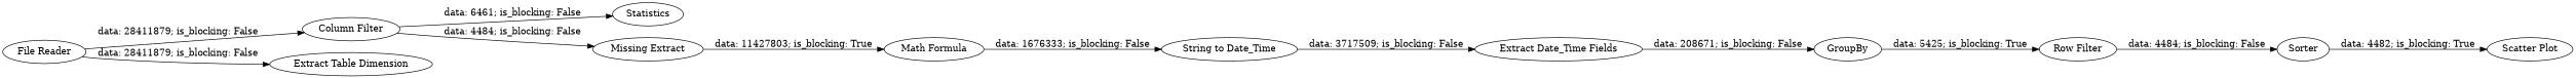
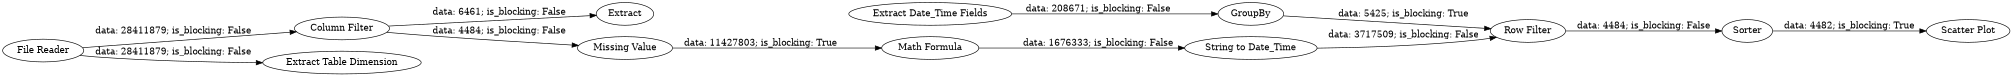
  digraph {
    rankdir=LR
    n1 [label="Row Filter"]
    n2 [label=Sorter]
    n3 [label="Scatter Plot"]
    n4 [label="Column Filter"]
-   n5 [label=Statistics]
-   n6 [label="Missing Extract"]
+   n5 [label=Extract]
+   n6 [label="Missing Value"]
    n7 [label="Math Formula"]
    n8 [label=GroupBy]
    n9 [label="File Reader"]
    n10 [label="Extract Table Dimension"]
    n11 [label="String to Date_Time"]
    n12 [label="Extract Date_Time Fields"]
    n1 -> n2 [label="data: 4484; is_blocking: False"]
    n2 -> n3 [label="data: 4482; is_blocking: True"]
    n4 -> n5 [label="data: 6461; is_blocking: False"]
    n4 -> n6 [label="data: 4484; is_blocking: False"]
    n6 -> n7 [label="data: 11427803; is_blocking: True"]
    n7 -> n11 [label="data: 1676333; is_blocking: False"]
    n8 -> n1 [label="data: 5425; is_blocking: True"]
    n9 -> n4 [label="data: 28411879; is_blocking: False"]
    n9 -> n10 [label="data: 28411879; is_blocking: False"]
-   n11 -> n12 [label="data: 3717509; is_blocking: False"]
+   n11 -> n1 [label="data: 3717509; is_blocking: False"]
    n12 -> n8 [label="data: 208671; is_blocking: False"]
  }
